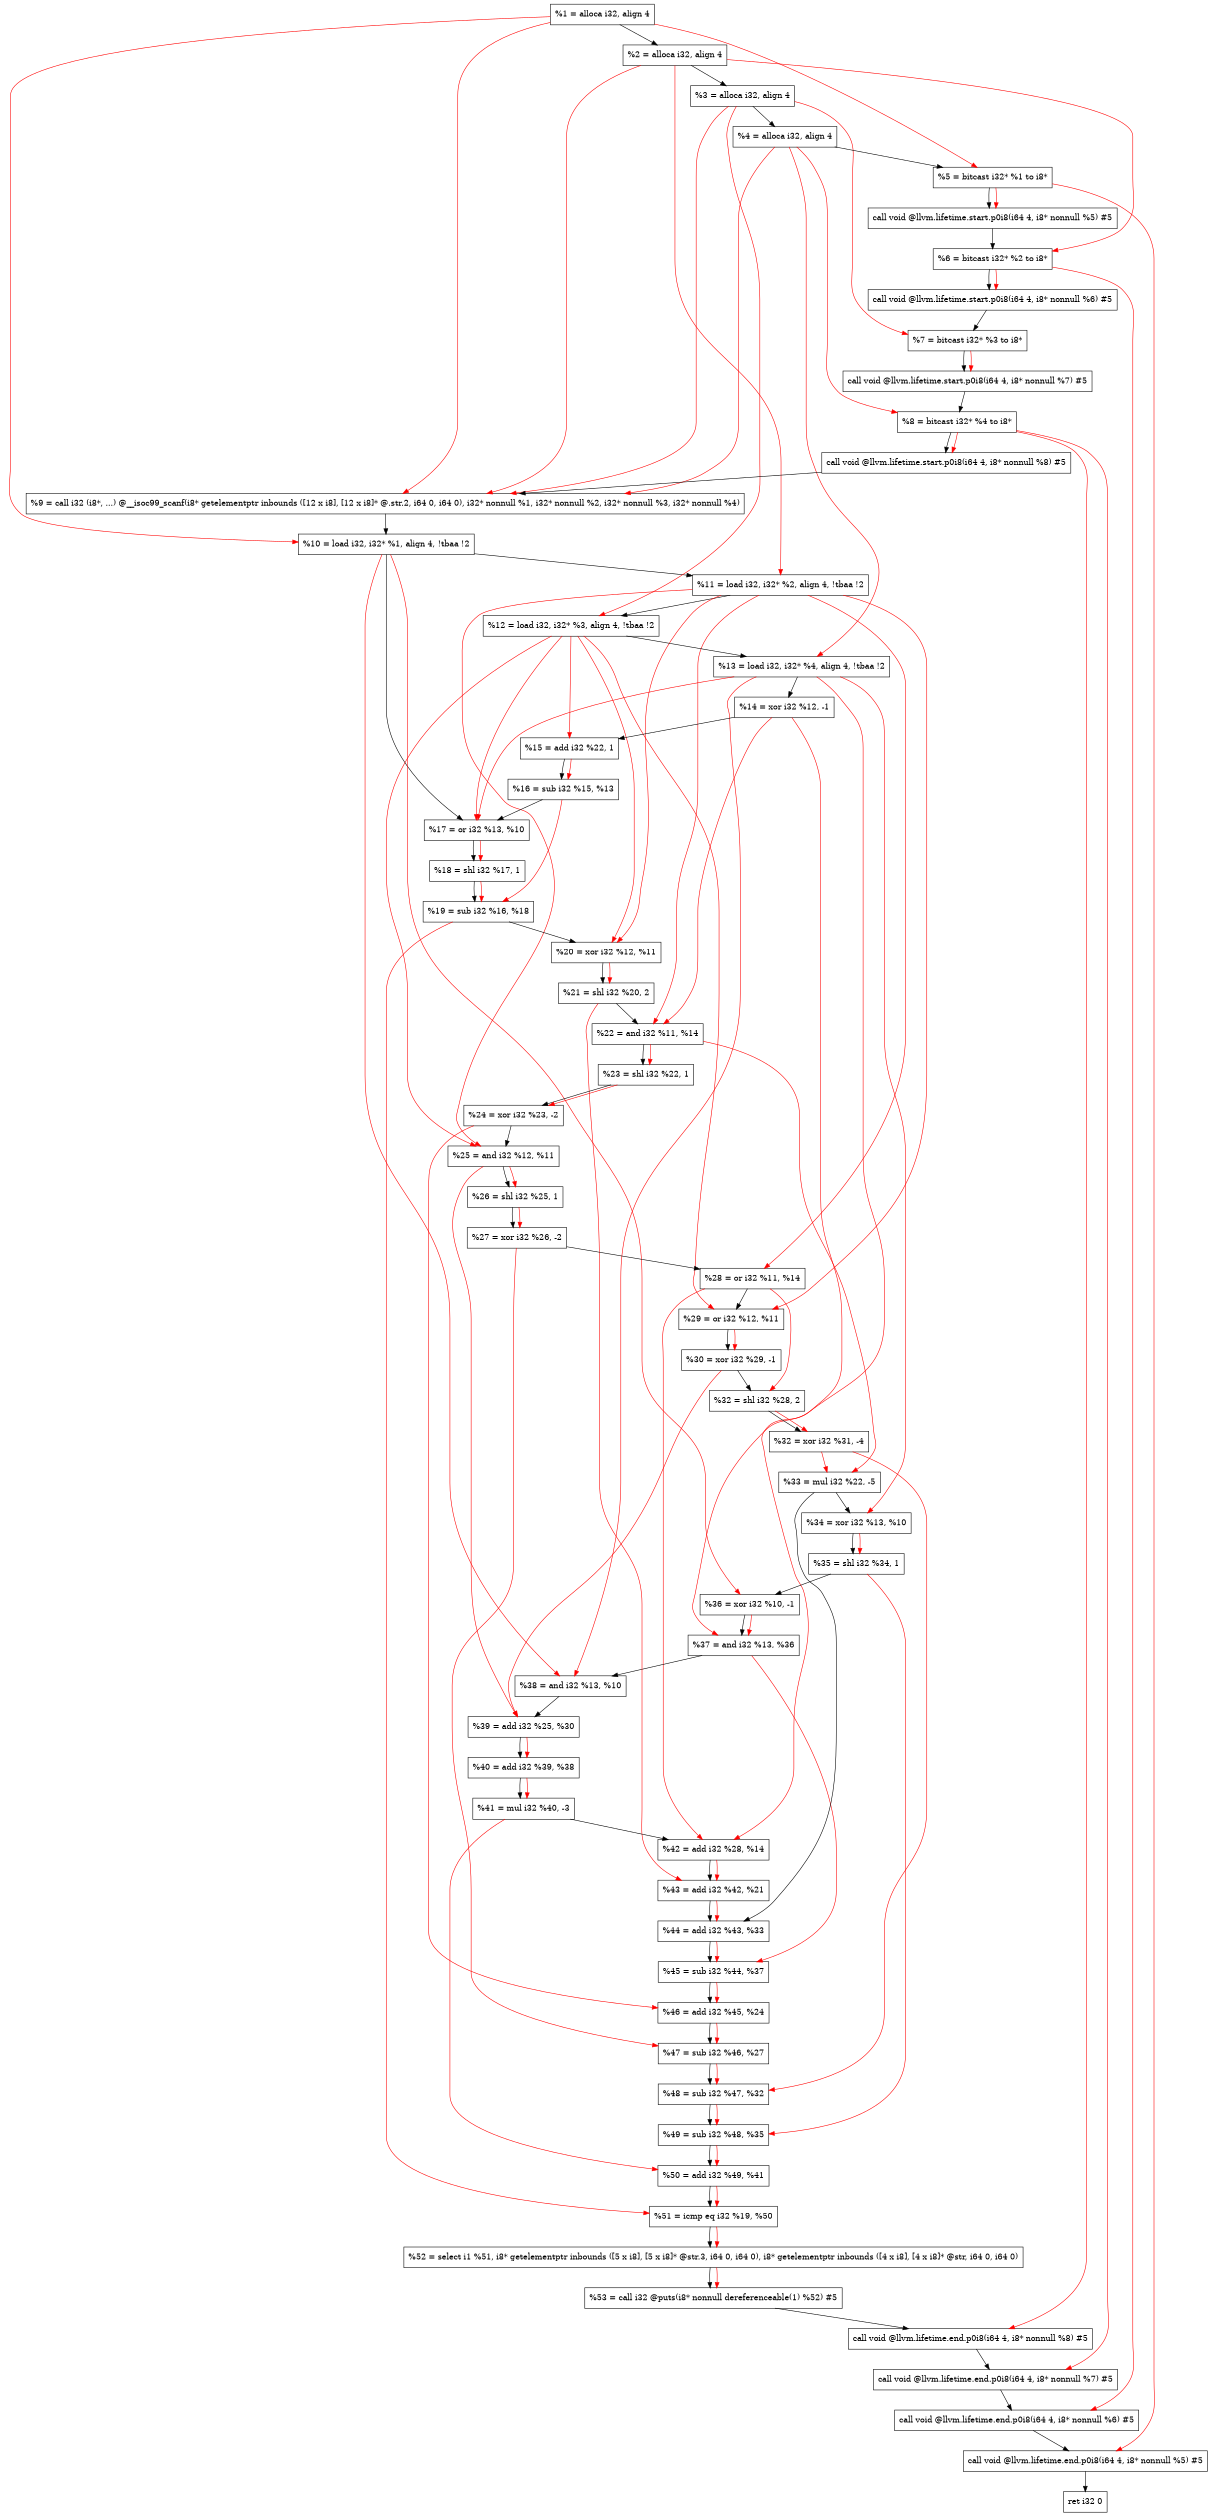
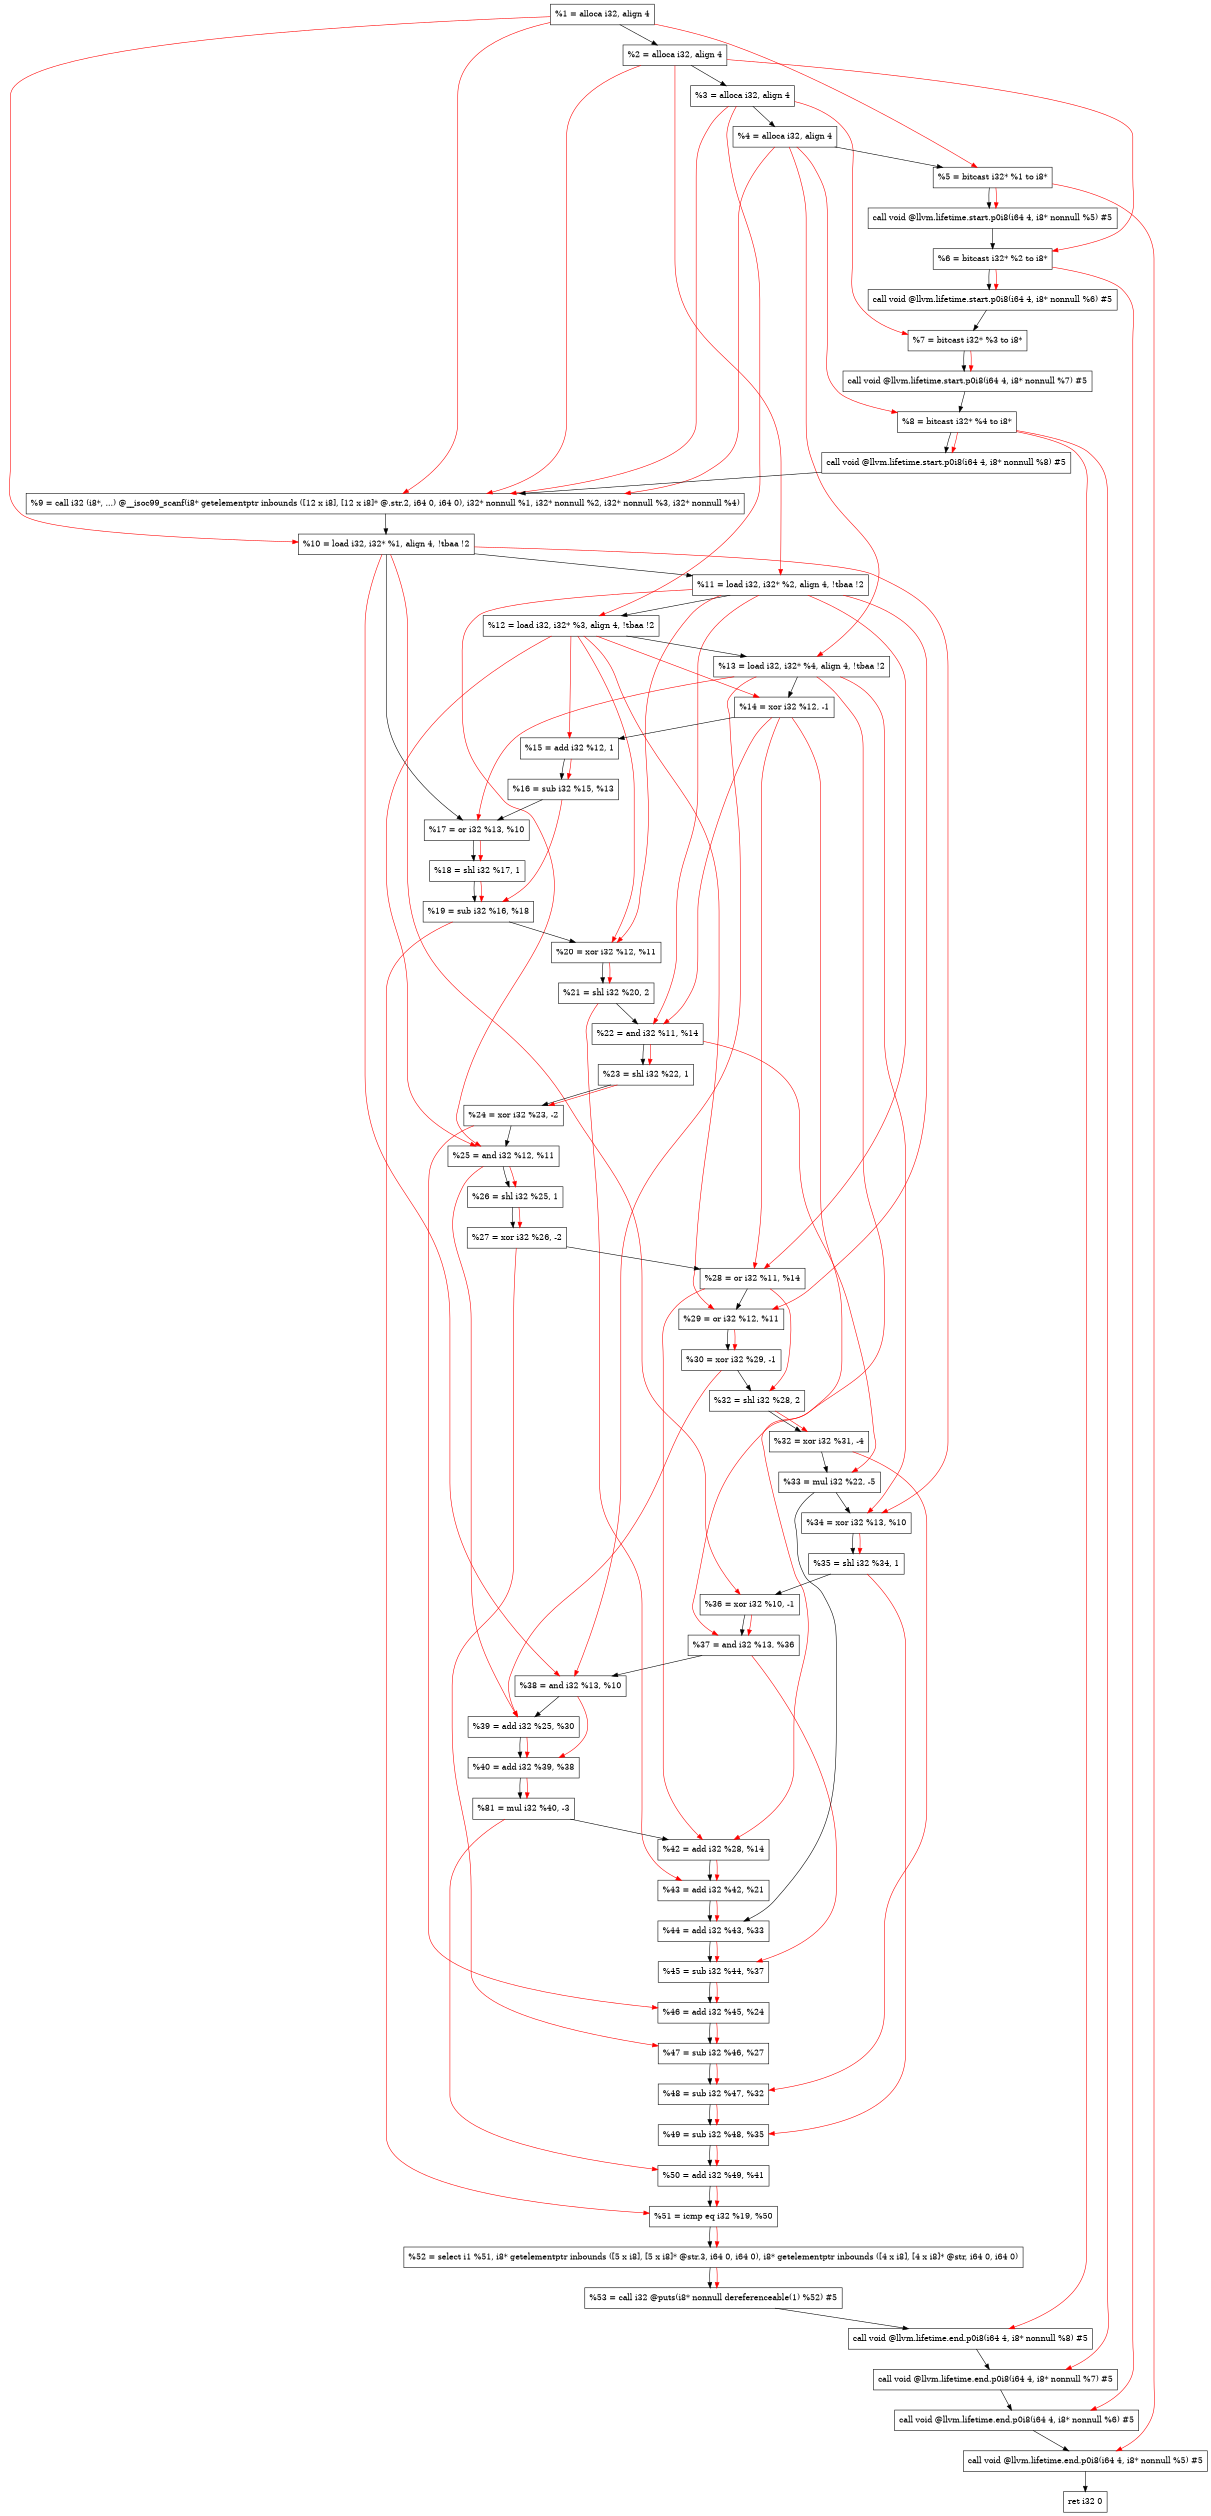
  digraph {
    node [shape=record]
    edge [color=red]
    n1 [label="  %1 = alloca i32, align 4"]
    n2 [label="  %2 = alloca i32, align 4"]
    n3 [label="  %5 = bitcast i32* %1 to i8*"]
    n4 [label="  %9 = call i32 (i8*, ...) @__isoc99_scanf(i8* getelementptr inbounds ([12 x i8], [12 x i8]* @.str.2, i64 0, i64 0), i32* nonnull %1, i32* nonnull %2, i32* nonnull %3, i32* nonnull %4)"]
    n5 [label="  %10 = load i32, i32* %1, align 4, !tbaa !2"]
    n6 [label="  %3 = alloca i32, align 4"]
    n7 [label="  %6 = bitcast i32* %2 to i8*"]
    n8 [label="  %11 = load i32, i32* %2, align 4, !tbaa !2"]
    n9 [label="  call void @llvm.lifetime.start.p0i8(i64 4, i8* nonnull %5) #5"]
    n10 [label="  call void @llvm.lifetime.end.p0i8(i64 4, i8* nonnull %5) #5"]
    n11 [label="  %17 = or i32 %13, %10"]
    n12 [label="  %34 = xor i32 %13, %10"]
    n13 [label="  %36 = xor i32 %10, -1"]
    n14 [label="  %38 = and i32 %13, %10"]
    n15 [label="  %4 = alloca i32, align 4"]
    n16 [label="  %7 = bitcast i32* %3 to i8*"]
    n17 [label="  %12 = load i32, i32* %3, align 4, !tbaa !2"]
    n18 [label="  call void @llvm.lifetime.start.p0i8(i64 4, i8* nonnull %6) #5"]
    n19 [label="  call void @llvm.lifetime.end.p0i8(i64 4, i8* nonnull %6) #5"]
    n20 [label="  %20 = xor i32 %12, %11"]
    n21 [label="  %22 = and i32 %11, %14"]
    n22 [label="  %25 = and i32 %12, %11"]
    n23 [label="  %28 = or i32 %11, %14"]
    n24 [label="  %29 = or i32 %12, %11"]
    n25 [label="  %8 = bitcast i32* %4 to i8*"]
    n26 [label="  %13 = load i32, i32* %4, align 4, !tbaa !2"]
    n27 [label="  call void @llvm.lifetime.start.p0i8(i64 4, i8* nonnull %7) #5"]
    n28 [label="  %14 = xor i32 %12, -1"]
-   n29 [label="%15 = add i32 %22, 1"]
+   n29 [label="  %15 = add i32 %12, 1"]
    n30 [label="  call void @llvm.lifetime.end.p0i8(i64 4, i8* nonnull %7) #5"]
    n31 [label="  call void @llvm.lifetime.start.p0i8(i64 4, i8* nonnull %8) #5"]
    n32 [label="  call void @llvm.lifetime.end.p0i8(i64 4, i8* nonnull %8) #5"]
    n33 [label="  %37 = and i32 %13, %36"]
    n34 [label="  ret i32 0"]
    n35 [label="  %18 = shl i32 %17, 1"]
    n36 [label="  %35 = shl i32 %34, 1"]
    n37 [label="  %39 = add i32 %25, %30"]
    n38 [label="  %40 = add i32 %39, %38"]
    n39 [label="  %21 = shl i32 %20, 2"]
    n40 [label="  %23 = shl i32 %22, 1"]
    n41 [label="  %33 = mul i32 %22, -5"]
    n42 [label="  %26 = shl i32 %25, 1"]
    n43 [label="  %42 = add i32 %28, %14"]
    n44 [label="%32 = shl i32 %28, 2"]
    n45 [label="  %30 = xor i32 %29, -1"]
    n46 [label="  %16 = sub i32 %15, %13"]
    n47 [label="  %19 = sub i32 %16, %18"]
    n48 [label="  %45 = sub i32 %44, %37"]
    n49 [label="  %43 = add i32 %42, %21"]
    n50 [label="  %51 = icmp eq i32 %19, %50"]
    n51 [label="  %52 = select i1 %51, i8* getelementptr inbounds ([5 x i8], [5 x i8]* @str.3, i64 0, i64 0), i8* getelementptr inbounds ([4 x i8], [4 x i8]* @str, i64 0, i64 0)"]
    n52 [label="  %44 = add i32 %43, %33"]
    n53 [label="  %24 = xor i32 %23, -2"]
    n54 [label="  %46 = add i32 %45, %24"]
    n55 [label="  %47 = sub i32 %46, %27"]
    n56 [label="  %27 = xor i32 %26, -2"]
    n57 [label="  %48 = sub i32 %47, %32"]
    n58 [label="  %32 = xor i32 %31, -4"]
    n59 [label="  %49 = sub i32 %48, %35"]
    n60 [label="  %50 = add i32 %49, %41"]
-   n61 [label="  %41 = mul i32 %40, -3"]
+   n61 [label="%81 = mul i32 %40, -3"]
    n62 [label="  %53 = call i32 @puts(i8* nonnull dereferenceable(1) %52) #5"]
    n1 -> n2 [color=""]
    n1 -> n3
    n1 -> n4
    n1 -> n5
    n2 -> n4
    n2 -> n6 [color=""]
    n2 -> n7
    n2 -> n8
    n3 -> n9 [color=""]
    n3 -> n9
    n3 -> n10
    n4 -> n5 [color=""]
    n5 -> n8 [color=""]
    n5 -> n11 [color=black]
+   n5 -> n12
    n5 -> n13
    n5 -> n14
    n6 -> n4
    n6 -> n15 [color=""]
    n6 -> n16
    n6 -> n17
    n7 -> n18 [color=""]
    n7 -> n18
    n7 -> n19
    n8 -> n17 [color=""]
    n8 -> n20
    n8 -> n21
    n8 -> n22
    n8 -> n23
    n8 -> n24
    n9 -> n7 [color=""]
    n10 -> n34 [color=""]
    n11 -> n35 [color=""]
    n11 -> n35
    n12 -> n36 [color=""]
    n12 -> n36
    n13 -> n33 [color=""]
    n13 -> n33
    n14 -> n37 [color=""]
+   n14 -> n38
    n15 -> n3 [color=""]
    n15 -> n4
    n15 -> n25
    n15 -> n26
    n16 -> n27 [color=""]
    n16 -> n27
    n17 -> n20
    n17 -> n22
    n17 -> n24
    n17 -> n26 [color=""]
-   n17 -> n11
+   n17 -> n28
    n17 -> n29
    n18 -> n16 [color=""]
    n19 -> n10 [color=""]
    n20 -> n39 [color=""]
    n20 -> n39
    n21 -> n40 [color=""]
    n21 -> n40
    n21 -> n41
    n22 -> n37
    n22 -> n42 [color=""]
    n22 -> n42
    n23 -> n24 [color=""]
    n23 -> n43
    n23 -> n44
    n24 -> n45 [color=""]
    n24 -> n45
    n25 -> n30
    n25 -> n31 [color=""]
    n25 -> n31
    n25 -> n32
    n26 -> n11
    n26 -> n12
    n26 -> n14
    n26 -> n28 [color=""]
    n26 -> n33
    n27 -> n25 [color=""]
    n28 -> n21
+   n28 -> n23
    n28 -> n29 [color=""]
    n28 -> n43
    n29 -> n46 [color=""]
    n29 -> n46
    n30 -> n19 [color=""]
    n31 -> n4 [color=""]
    n32 -> n30 [color=""]
    n33 -> n14 [color=""]
    n33 -> n48
    n35 -> n47 [color=""]
    n35 -> n47
    n36 -> n13 [color=""]
    n36 -> n59
    n37 -> n38 [color=""]
    n37 -> n38
    n38 -> n61 [color=""]
    n38 -> n61
    n39 -> n21 [color=""]
    n39 -> n49
    n40 -> n53 [color=""]
    n40 -> n53
    n41 -> n12 [color=""]
    n41 -> n52 [color=black]
    n42 -> n56 [color=""]
    n42 -> n56
    n43 -> n49 [color=""]
    n43 -> n49
    n44 -> n58 [color=""]
    n44 -> n58
    n45 -> n37
    n45 -> n44 [color=""]
    n46 -> n11 [color=""]
    n46 -> n47
    n47 -> n20 [color=""]
    n47 -> n50
    n48 -> n54 [color=""]
    n48 -> n54
    n49 -> n52 [color=""]
    n49 -> n52
    n50 -> n51 [color=""]
    n50 -> n51
    n51 -> n62 [color=""]
    n51 -> n62
    n52 -> n48 [color=""]
    n52 -> n48
    n53 -> n22 [color=""]
    n53 -> n54
    n54 -> n55 [color=""]
    n54 -> n55
    n55 -> n57 [color=""]
    n55 -> n57
    n56 -> n23 [color=""]
    n56 -> n55
    n57 -> n59 [color=""]
    n57 -> n59
-   n58 -> n41
+   n58 -> n41 [color=""]
    n58 -> n57
    n59 -> n60 [color=""]
    n59 -> n60
    n60 -> n50 [color=""]
    n60 -> n50
    n61 -> n43 [color=""]
    n61 -> n60
    n62 -> n32 [color=""]
  }
